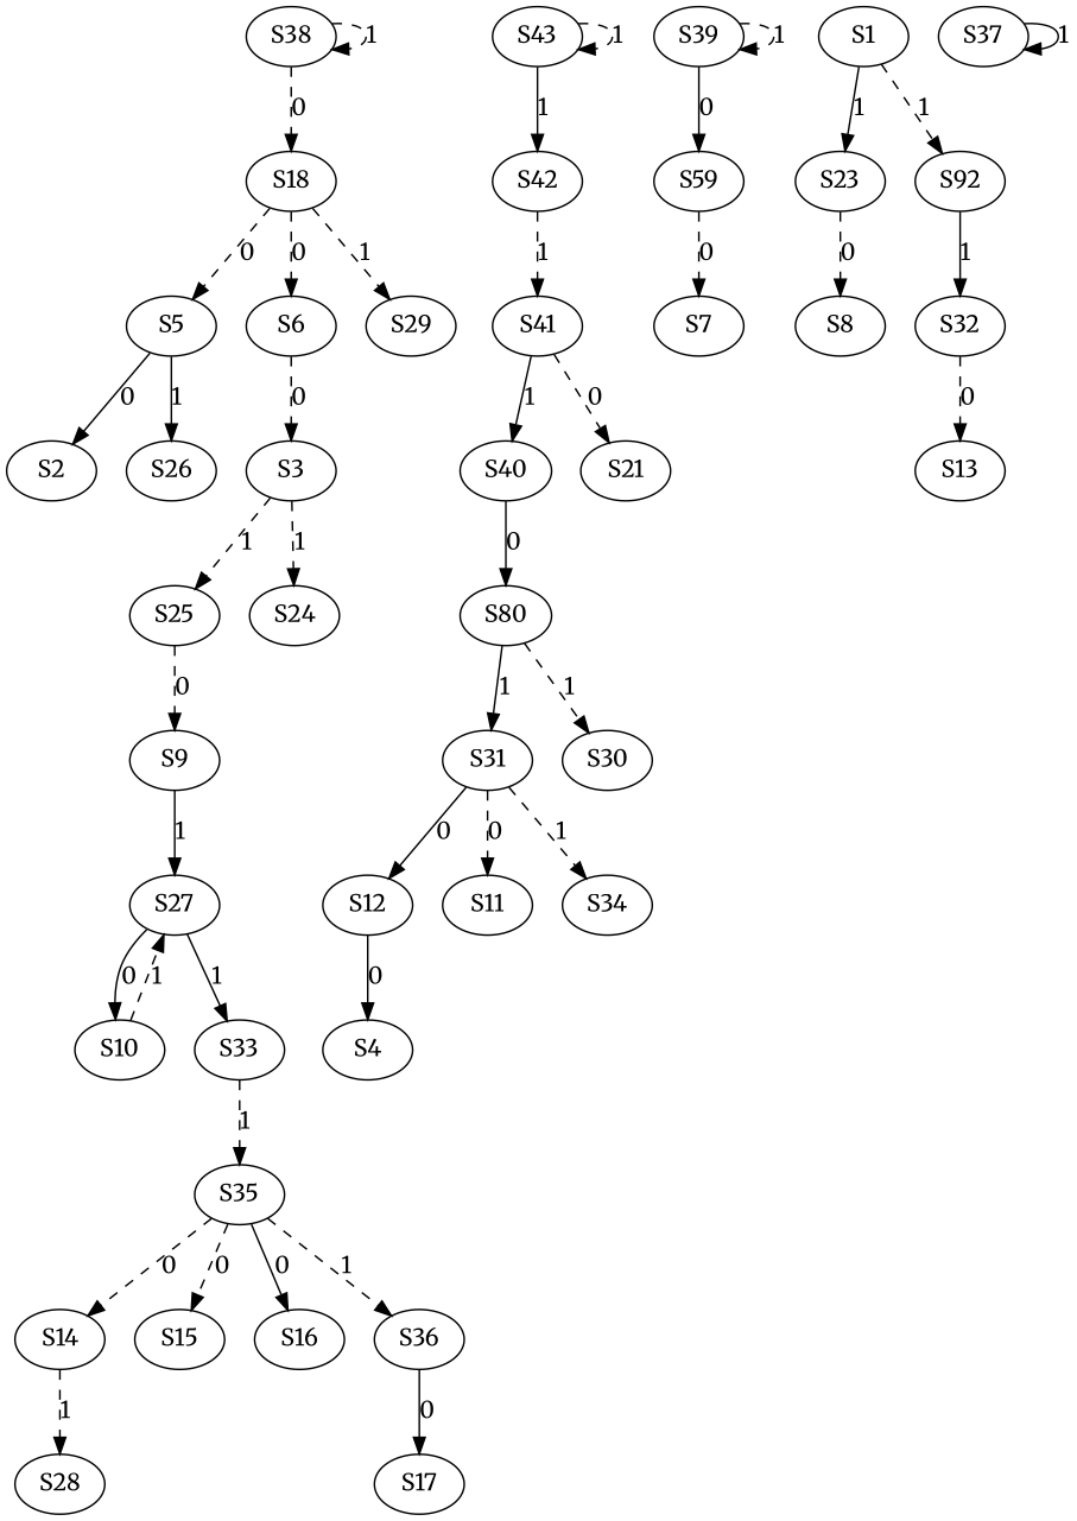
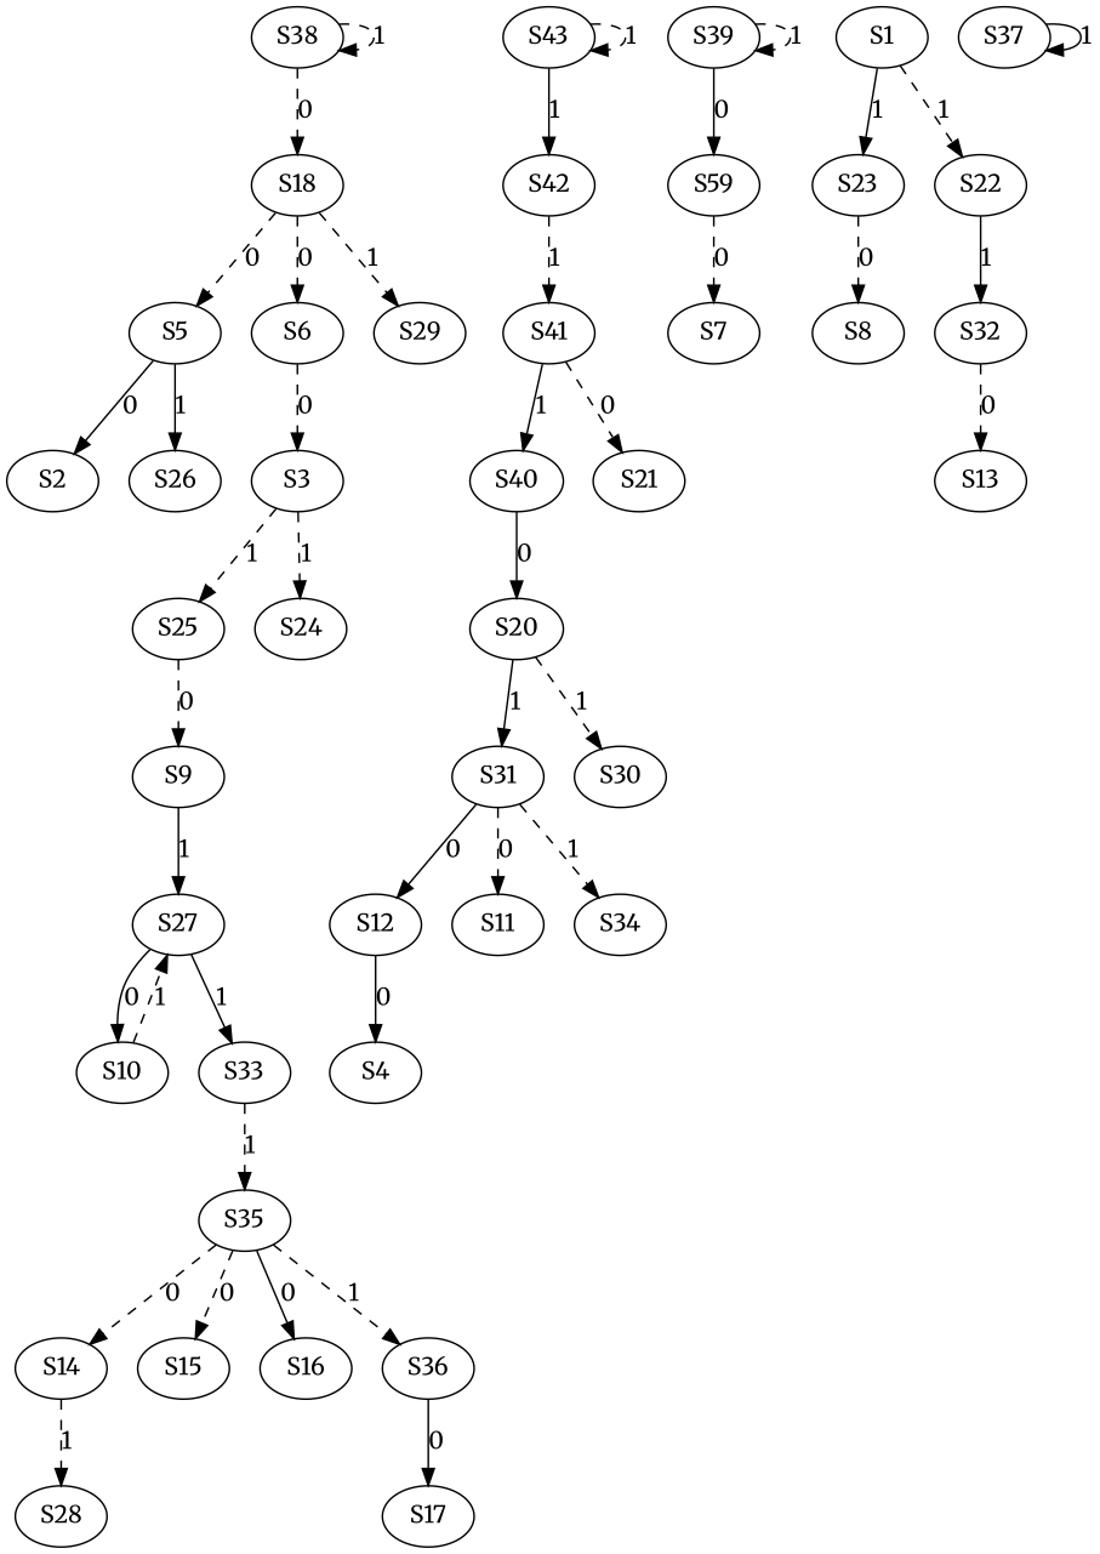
  strict digraph {
    fontname=Merriweather
    node [fontname=Merriweather]
    edge [fontname=Merriweather style=dashed]
    S5
    S2
    S26
    S6
    S3
    S25
    S24
    S9
    S12
    S4
    S18
    S29
    n13 [label=S59]
    S7
    S23
    S8
    S27
    S10
    S33
    S35
    S31
    S11
    S34
    S32
    S13
    S14
    S15
    S16
    S36
    S28
    S17
    S38
    S39
    S40
-   S20 [label=S80]
+   S20
    S30
    S41
    S21
    S1
-   S22 [label=S92]
+   S22
    S37
    S42
    S43
    S5 -> S2 [label=0 style=solid]
    S5 -> S26 [label=1 style=solid]
    S6 -> S3 [label=0]
    S3 -> S25 [label=1]
    S3 -> S24 [label=1]
    S25 -> S9 [label=0]
    S9 -> S27 [label=1 style=solid]
    S12 -> S4 [label=0 style=solid]
    S18 -> S5 [label=0]
    S18 -> S6 [label=0]
    S18 -> S29 [label=1]
    n13 -> S7 [label=0]
    S23 -> S8 [label=0]
    S27 -> S10 [label=0 style=solid]
    S27 -> S33 [label=1 style=solid]
    S10 -> S27 [label=1]
    S33 -> S35 [label=1]
    S35 -> S14 [label=0]
    S35 -> S15 [label=0]
    S35 -> S16 [label=0 style=solid]
    S35 -> S36 [label=1]
    S31 -> S12 [label=0 style=solid]
    S31 -> S11 [label=0]
    S31 -> S34 [label=1]
    S32 -> S13 [label=0]
    S14 -> S28 [label=1]
    S36 -> S17 [label=0 style=solid]
    S38 -> S18 [label=0]
    S38 -> S38 [label=1]
    S39 -> n13 [label=0 style=solid]
    S39 -> S39 [label=1]
    S40 -> S20 [label=0 style=solid]
    S20 -> S31 [label=1 style=solid]
    S20 -> S30 [label=1]
    S41 -> S40 [label=1 style=solid]
    S41 -> S21 [label=0]
    S1 -> S23 [label=1 style=solid]
    S1 -> S22 [label=1]
    S22 -> S32 [label=1 style=solid]
    S37 -> S37 [label=1 style=solid]
    S42 -> S41 [label=1]
    S43 -> S42 [label=1 style=solid]
    S43 -> S43 [label=1]
  }
